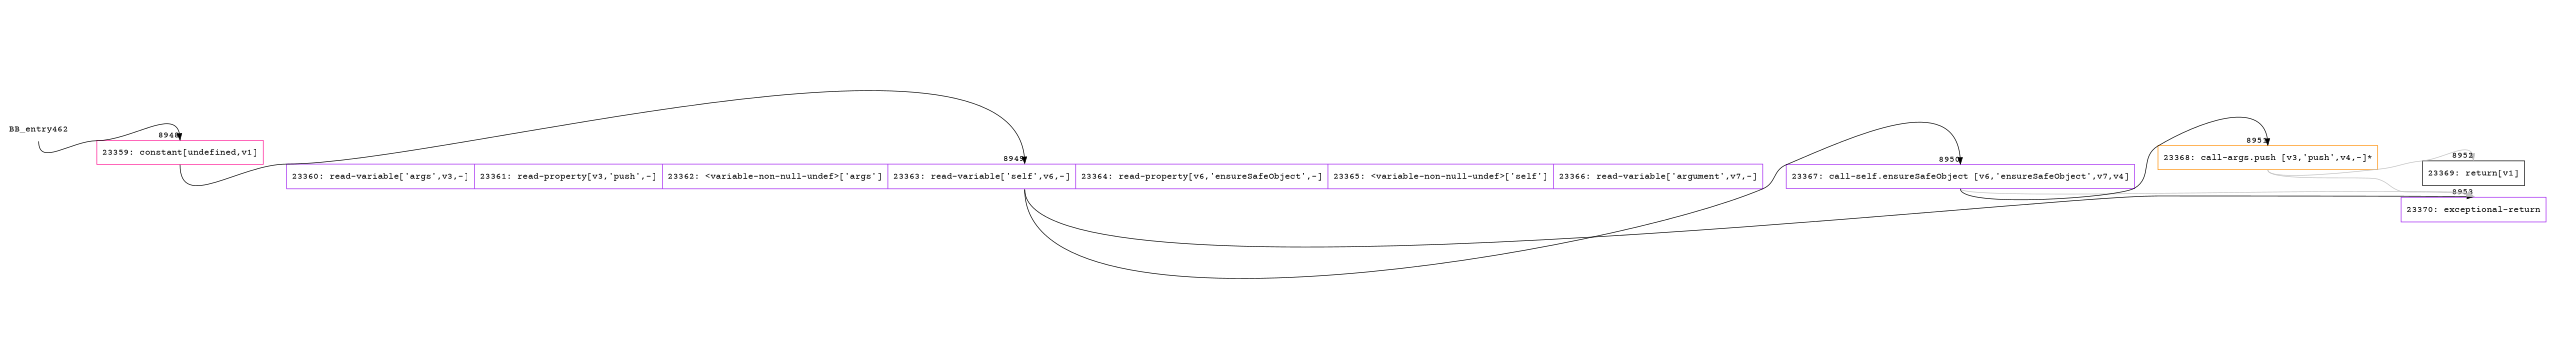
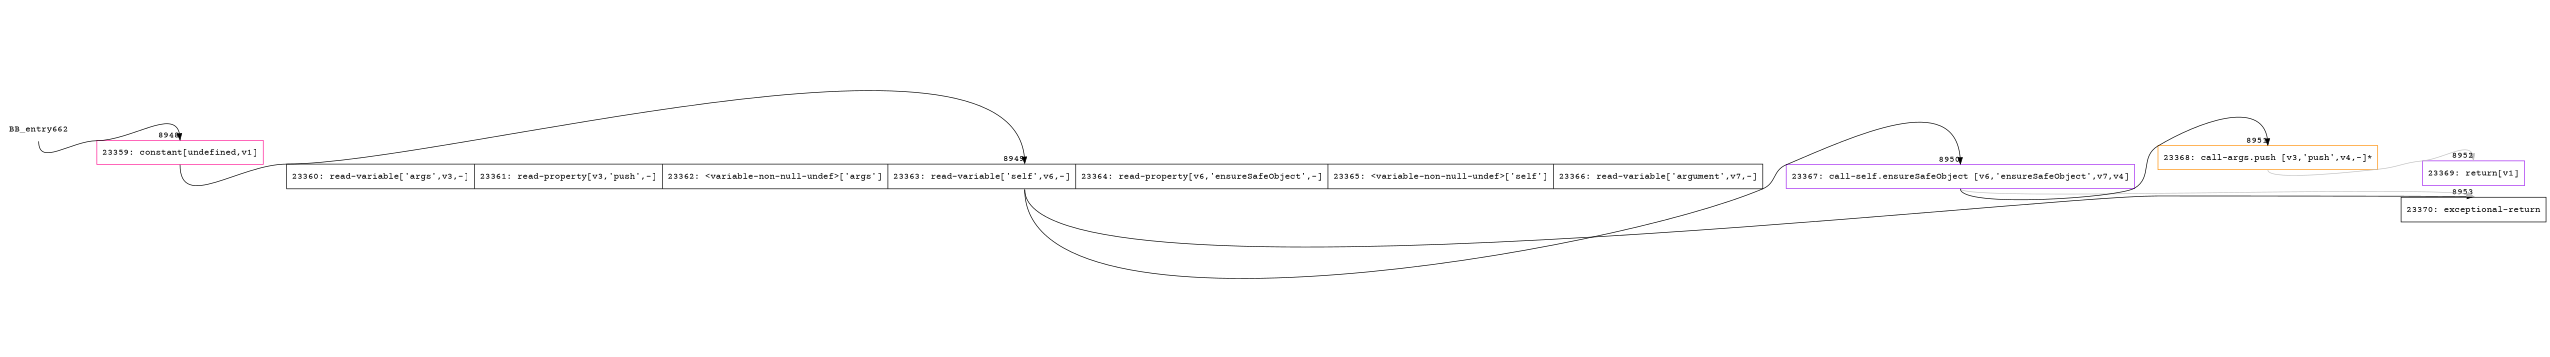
  digraph {
    fontname="Courier Prime"
    rankdir=LR
    node [color=purple fontname="Courier Prime" shape=record]
    edge [fontname="Courier Prime" headport=n tailport=s]
-   BB_entry662 [color=black shape=none label=BB_entry462]
+   BB_entry662 [color=black shape=none]
    n2 [color=deeppink label="{23359: constant[undefined,v1]}"]
-   n3 [label="{23360: read-variable['args',v3,-]|23361: read-property[v3,'push',-]|23362: \<variable-non-null-undef\>['args']|23363: read-variable['self',v6,-]|23364: read-property[v6,'ensureSafeObject',-]|23365: \<variable-non-null-undef\>['self']|23366: read-variable['argument',v7,-]}"]
+   n3 [color=black label="{23360: read-variable['args',v3,-]|23361: read-property[v3,'push',-]|23362: \<variable-non-null-undef\>['args']|23363: read-variable['self',v6,-]|23364: read-property[v6,'ensureSafeObject',-]|23365: \<variable-non-null-undef\>['self']|23366: read-variable['argument',v7,-]}"]
    n4 [label="{23367: call-self.ensureSafeObject [v6,'ensureSafeObject',v7,v4]}"]
-   n5 [label="{23370: exceptional-return}"]
+   n5 [color=black label="{23370: exceptional-return}"]
    n6 [color=darkorange label="{23368: call-args.push [v3,'push',v4,-]*}"]
-   n7 [color=black label="{23369: return[v1]}"]
+   n7 [label="{23369: return[v1]}"]
    BB_entry662 -> n2 [headlabel="    8948"]
    n2 -> n3 [headlabel="      8949"]
    n3 -> n4 [headlabel="      8950"]
    n3 -> n5 [color=black headlabel="      8953"]
    n4 -> n5 [color=gray]
    n4 -> n6 [headlabel="      8951"]
-   n6 -> n5 [color=gray]
    n6 -> n7 [color=gray headlabel="      8952"]
  }
